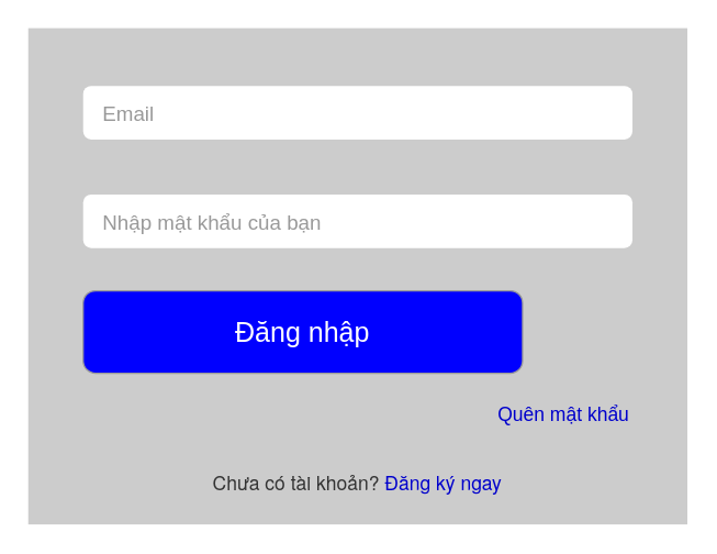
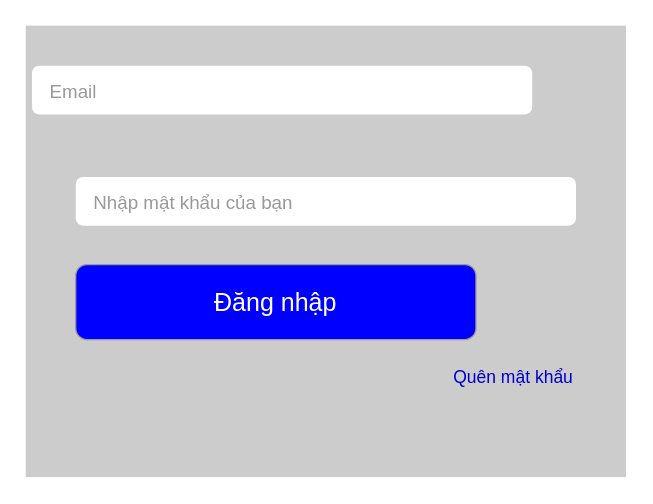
  <mxCell id="0" />
  <mxCell id="1" parent="0" />
  <mxCell id="2" value="" style="rounded=0;whiteSpace=wrap;html=1;fillColor=#CCCCCC;strokeColor=none;" vertex="1" parent="1"><mxGeometry x="20" y="20" width="480" height="361" as="geometry" /></mxCell>
- <mxCell id="3" value="&lt;font color=&quot;#999999&quot; style=&quot;font-size: 15px&quot;&gt;&amp;nbsp; &amp;nbsp;Email&lt;/font&gt;" style="rounded=1;whiteSpace=wrap;html=1;align=left;fillColor=#FFFFFF;strokeColor=none;" vertex="1" parent="1"><mxGeometry x="60" y="62" width="400" height="39" as="geometry" /></mxCell>
+ <mxCell id="3" value="&lt;font color=&quot;#999999&quot; style=&quot;font-size: 15px&quot;&gt;&amp;nbsp; &amp;nbsp;Email&lt;/font&gt;" style="rounded=1;whiteSpace=wrap;html=1;align=left;fillColor=#FFFFFF;strokeColor=none;" vertex="1" parent="1"><mxGeometry x="25" y="52" width="400" height="39" as="geometry" /></mxCell>
  <mxCell id="4" value="&lt;font color=&quot;#999999&quot; style=&quot;font-size: 15px&quot;&gt;&amp;nbsp; &amp;nbsp;Nhập mật khẩu của bạn&lt;/font&gt;" style="rounded=1;whiteSpace=wrap;html=1;align=left;strokeColor=none;" vertex="1" parent="1"><mxGeometry x="60" y="141" width="400" height="39" as="geometry" /></mxCell>
  <mxCell id="5" value="&lt;font color=&quot;#ffffff&quot; style=&quot;font-size: 20px&quot;&gt;Đăng nhập&lt;/font&gt;" style="rounded=1;whiteSpace=wrap;html=1;strokeColor=#999999;fillColor=#0000FF;" vertex="1" parent="1"><mxGeometry x="60" y="211" width="320" height="60" as="geometry" /></mxCell>
  <mxCell id="6" value="&lt;font style=&quot;font-size: 14px&quot; color=&quot;#0000cc&quot;&gt;Quên mật khẩu&lt;/font&gt;" style="text;html=1;strokeColor=none;fillColor=none;align=right;verticalAlign=middle;whiteSpace=wrap;rounded=0;" vertex="1" parent="1"><mxGeometry x="350" y="291" width="110" height="20" as="geometry" /></mxCell>
- <mxCell id="7" value="&lt;div style=&quot;text-align: left&quot;&gt;&lt;span style=&quot;font-size: 14px&quot;&gt;&lt;font color=&quot;#333333&quot; face=&quot;helvetica neue, helvetica, tahoma, arial, microsoft yahei, pingfang sc&quot;&gt;Chưa có tài khoản? &lt;/font&gt;&lt;font face=&quot;helvetica neue, helvetica, tahoma, arial, microsoft yahei, pingfang sc&quot; color=&quot;#0000cc&quot;&gt;Đăng ký ngay&lt;/font&gt;&lt;/span&gt;&lt;/div&gt;" style="text;html=1;strokeColor=none;fillColor=none;align=center;verticalAlign=middle;whiteSpace=wrap;rounded=0;" vertex="1" parent="1"><mxGeometry x="141" y="341" width="238" height="20" as="geometry" /></mxCell>
